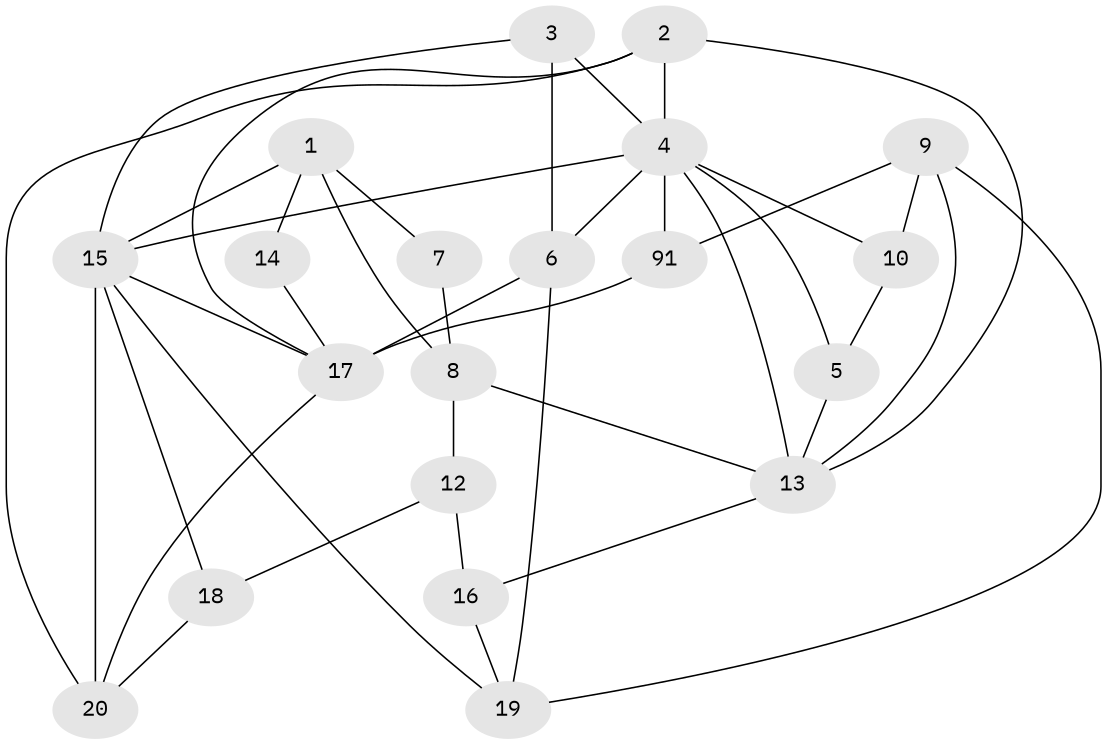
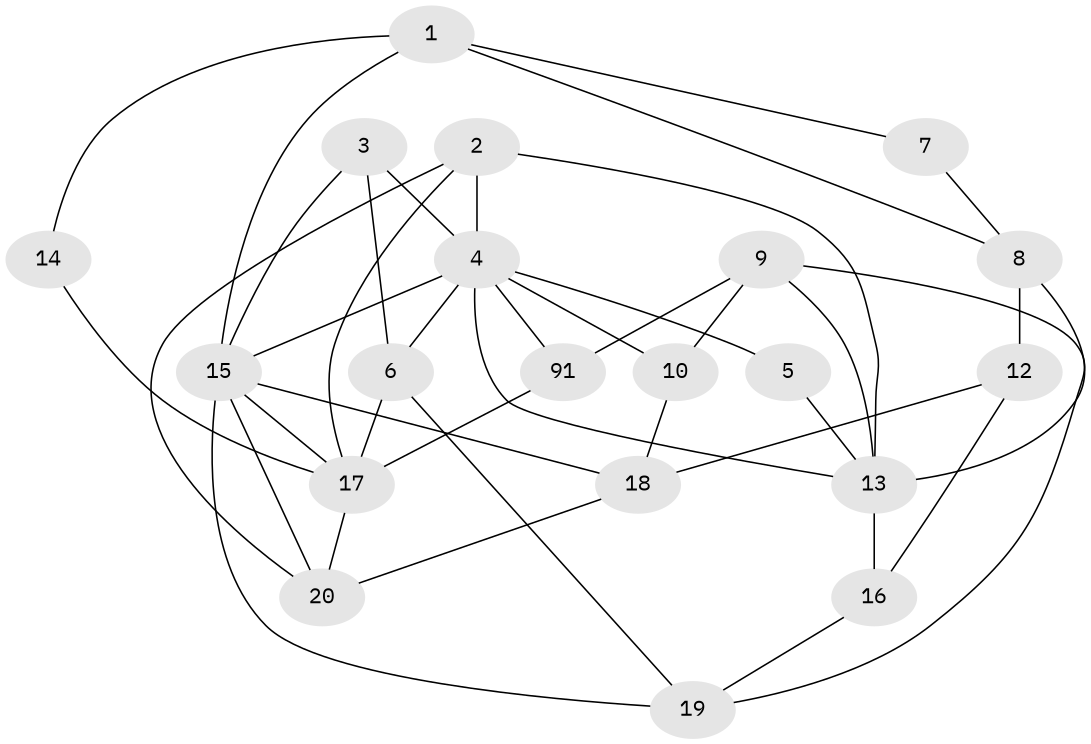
  graph {
    fontname="IBM Plex Mono"
    node [color=gray90 fontname="IBM Plex Mono" style=filled]
    edge [fontname="IBM Plex Mono"]
    1
    7
    8
    14
    15
    13
    12
    17
    20
    19
    18
    2
    4
    6
    5
    10
    n17 [label=91]
    16
    3
    9
    1 -- 7
    1 -- 8
    1 -- 14
    1 -- 15
    7 -- 8
    8 -- 13
    8 -- 12
    14 -- 17
    15 -- 17
    15 -- 20
    15 -- 19
    15 -- 18
    13 -- 16
    12 -- 18
    12 -- 16
    17 -- 20
    18 -- 20
    2 -- 13
    2 -- 17
    2 -- 20
    2 -- 4
    4 -- 15
    4 -- 13
    4 -- 6
    4 -- 5
    4 -- 10
    4 -- n17
    6 -- 17
    6 -- 19
    5 -- 13
-   10 -- 5
+   10 -- 18
    n17 -- 17
    16 -- 19
    3 -- 15
    3 -- 4
    3 -- 6
    9 -- 13
    9 -- 19
    9 -- 10
    9 -- n17
  }
